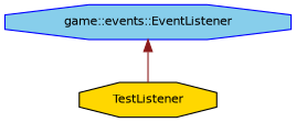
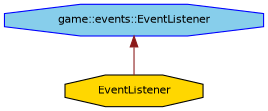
  digraph {
    node [fontname=Helvetica fontsize=10 shape=octagon style=filled]
-   n1 [color=black fillcolor=gold fontcolor=black height=0.2 label=TestListener width=0.4]
+   n1 [color=black fillcolor=gold fontcolor=black height=0.2 label=EventListener width=0.4]
    n2 [color=blue fillcolor=skyblue height=0.2 label="game::events::EventListener" width=0.4]
    n2 -> n1 [color=firebrick4 dir=back fontname=Helvetica fontsize=10 labelfontname=Helvetica labelfontsize=10 style=solid]
  }
